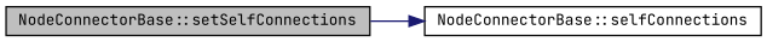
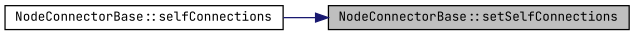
  digraph {
    rankdir=LR
    fontname="JetBrains Mono"
    node [color=black fontname="JetBrains Mono" fontsize=10 shape=record style=filled]
    n1 [fillcolor=grey75 fontcolor=black height=0.2 label="NodeConnectorBase::setSelfConnections" width=0.4]
    n2 [fillcolor=white height=0.2 label="NodeConnectorBase::selfConnections" width=0.4]
-   n1 -> n2 [color=midnightblue fontname="JetBrains Mono" fontsize=10 labelfontname=Helvetica labelfontsize=10 style=solid]
+   n2 -> n1 [color=midnightblue fontname="JetBrains Mono" fontsize=10 labelfontname=Helvetica labelfontsize=10 style=solid]
  }
